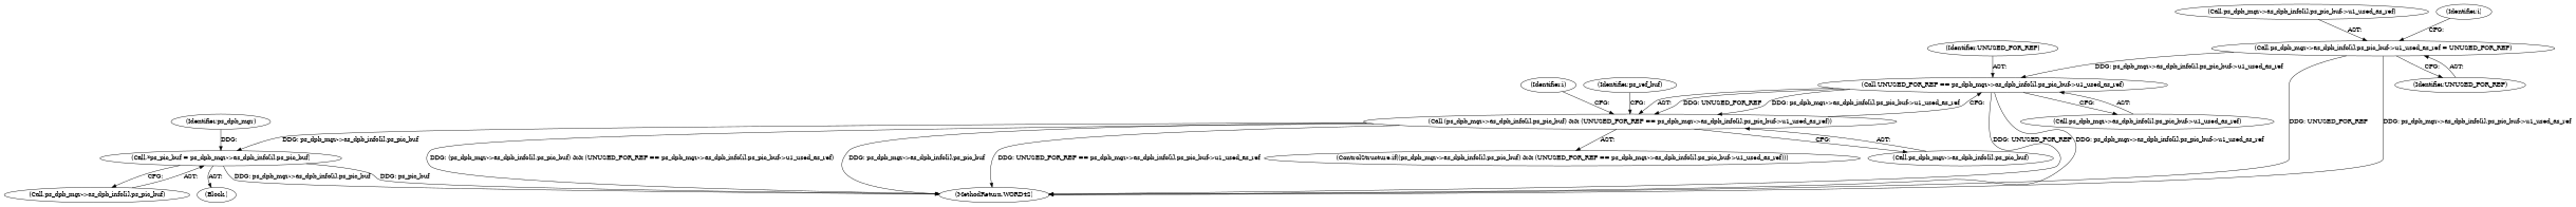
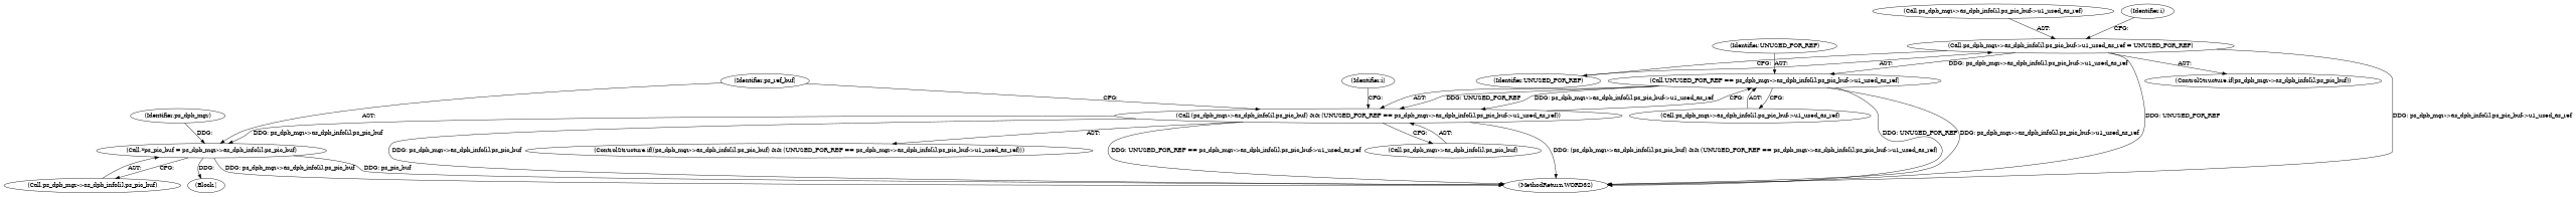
  digraph {
    n1 [label="(Call,ps_dpb_mgr->as_dpb_info[i].ps_pic_buf->u1_used_as_ref = UNUSED_FOR_REF)"]
    n2 [label="(Call,UNUSED_FOR_REF == ps_dpb_mgr->as_dpb_info[i].ps_pic_buf->u1_used_as_ref)"]
-   n3 [label="(MethodReturn,WORD42)"]
+   n3 [label="(MethodReturn,WORD32)"]
    n4 [label="(Identifier,UNUSED_FOR_REF)"]
+   n5 [label="(ControlStructure,if(ps_dpb_mgr->as_dpb_info[i].ps_pic_buf))"]
    n6 [label="(Call,(ps_dpb_mgr->as_dpb_info[i].ps_pic_buf) && (UNUSED_FOR_REF == ps_dpb_mgr->as_dpb_info[i].ps_pic_buf->u1_used_as_ref))"]
    n7 [label="(Call,ps_dpb_mgr->as_dpb_info[i].ps_pic_buf->u1_used_as_ref)"]
    n8 [label="(Call,*ps_pic_buf = ps_dpb_mgr->as_dpb_info[i].ps_pic_buf)"]
    n9 [label="(ControlStructure,if((ps_dpb_mgr->as_dpb_info[i].ps_pic_buf) && (UNUSED_FOR_REF == ps_dpb_mgr->as_dpb_info[i].ps_pic_buf->u1_used_as_ref)))"]
    n10 [label="(Call,ps_dpb_mgr->as_dpb_info[i].ps_pic_buf)"]
    n11 [label="(Call,ps_dpb_mgr->as_dpb_info[i].ps_pic_buf)"]
    n12 [label="(Block,)"]
    n13 [label="(Identifier,UNUSED_FOR_REF)"]
    n14 [label="(Identifier,i)"]
    n15 [label="(Call,ps_dpb_mgr->as_dpb_info[i].ps_pic_buf->u1_used_as_ref)"]
    n16 [label="(Identifier,i)"]
    n17 [label="(Identifier,ps_dpb_mgr)"]
    n18 [label="(Identifier,ps_ref_buf)"]
    n1 -> n2 [label="DDG: ps_dpb_mgr->as_dpb_info[i].ps_pic_buf->u1_used_as_ref"]
    n1 -> n3 [label="DDG: UNUSED_FOR_REF"]
    n1 -> n3 [label="DDG: ps_dpb_mgr->as_dpb_info[i].ps_pic_buf->u1_used_as_ref"]
    n1 -> n4 [label="CFG: "]
+   n1 -> n5 [label="AST: "]
    n2 -> n3 [label="DDG: UNUSED_FOR_REF"]
    n2 -> n3 [label="DDG: ps_dpb_mgr->as_dpb_info[i].ps_pic_buf->u1_used_as_ref"]
    n2 -> n6 [label="AST: "]
    n2 -> n6 [label="DDG: UNUSED_FOR_REF"]
    n2 -> n6 [label="DDG: ps_dpb_mgr->as_dpb_info[i].ps_pic_buf->u1_used_as_ref"]
    n2 -> n7 [label="CFG: "]
    n4 -> n1 [label="AST: "]
    n6 -> n2 [label="CFG: "]
    n6 -> n3 [label="DDG: (ps_dpb_mgr->as_dpb_info[i].ps_pic_buf) && (UNUSED_FOR_REF == ps_dpb_mgr->as_dpb_info[i].ps_pic_buf->u1_used_as_ref)"]
    n6 -> n3 [label="DDG: ps_dpb_mgr->as_dpb_info[i].ps_pic_buf"]
    n6 -> n3 [label="DDG: UNUSED_FOR_REF == ps_dpb_mgr->as_dpb_info[i].ps_pic_buf->u1_used_as_ref"]
    n6 -> n8 [label="DDG: ps_dpb_mgr->as_dpb_info[i].ps_pic_buf"]
    n6 -> n9 [label="AST: "]
    n6 -> n10 [label="CFG: "]
    n7 -> n2 [label="AST: "]
    n8 -> n3 [label="DDG: ps_dpb_mgr->as_dpb_info[i].ps_pic_buf"]
    n8 -> n3 [label="DDG: ps_pic_buf"]
    n8 -> n11 [label="CFG: "]
-   n8 -> n12 [label="AST: "]
+   n8 -> n12 [label="DDG: "]
    n10 -> n6 [label="AST: "]
    n11 -> n8 [label="AST: "]
    n13 -> n2 [label="AST: "]
    n14 -> n6 [label="CFG: "]
    n15 -> n1 [label="AST: "]
    n16 -> n1 [label="CFG: "]
    n17 -> n8 [label="DDG: "]
    n18 -> n6 [label="CFG: "]
+   n18 -> n8 [label="AST: "]
  }
